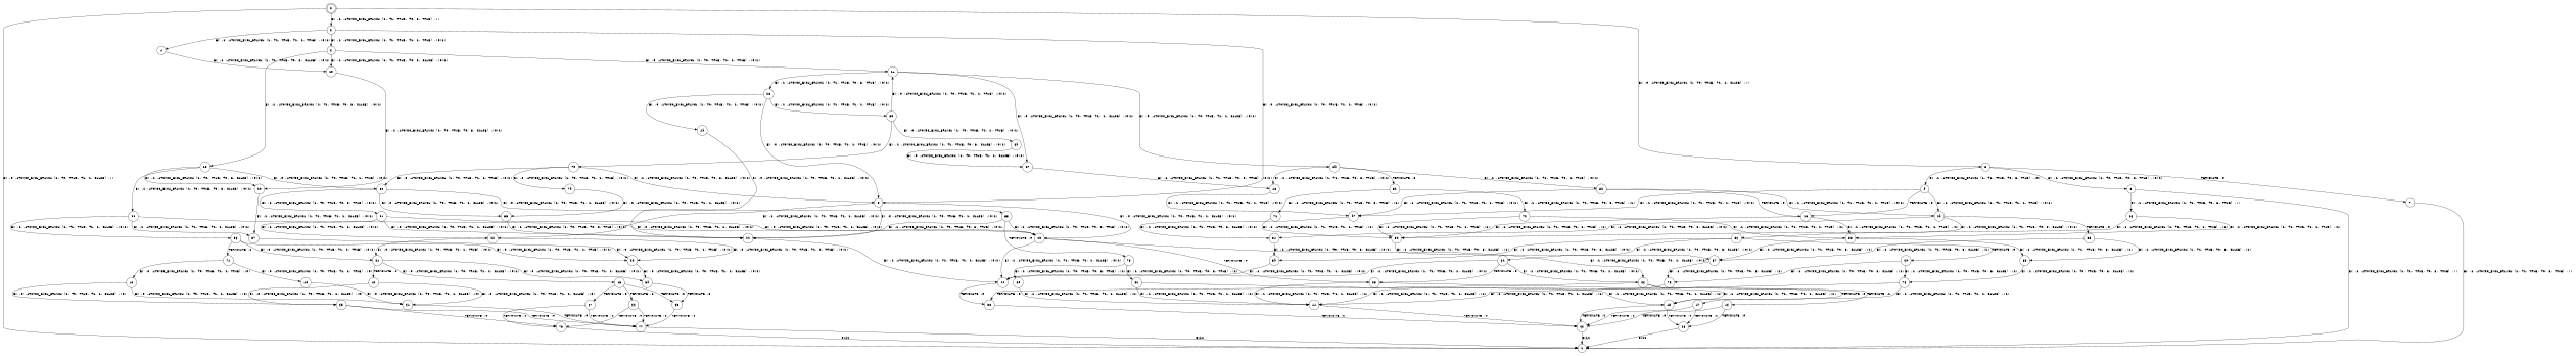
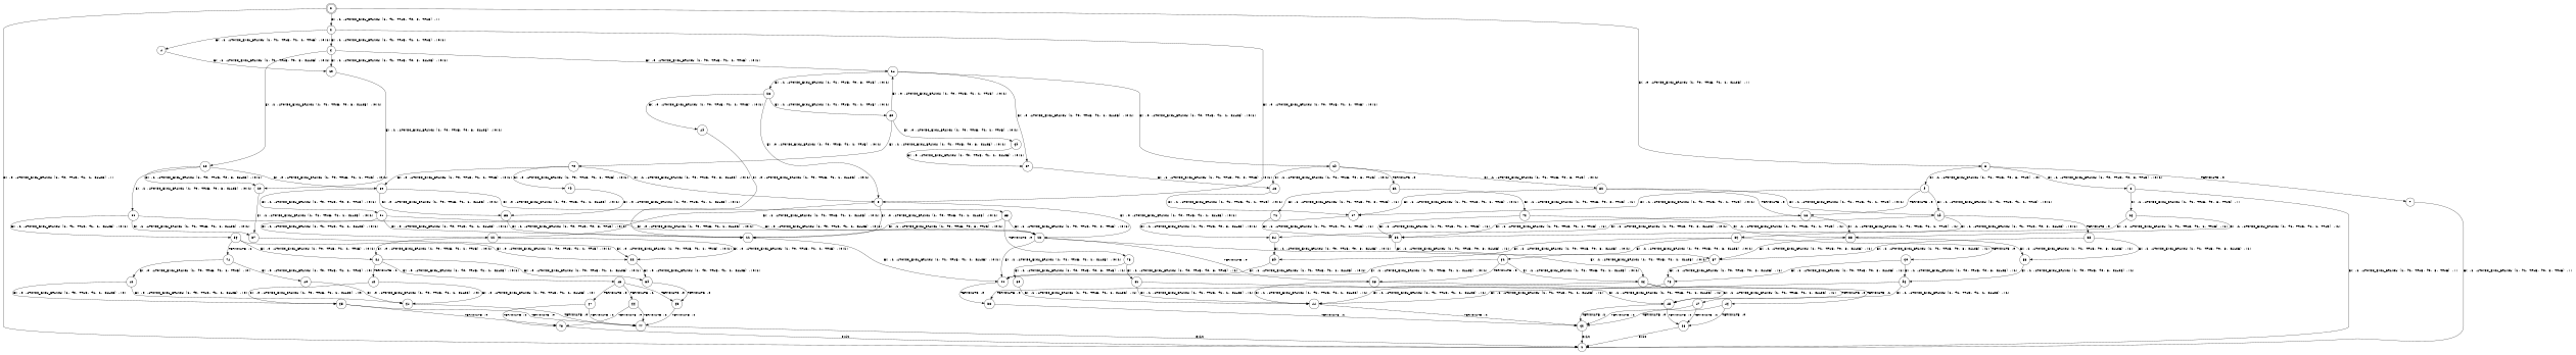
  digraph {
    fontname="DejaVu Sans Mono"
    node [fontname="DejaVu Sans Mono" shape=circle]
    edge [fontname="DejaVu Sans Mono"]
    0 [peripheries=2]
    1
    2
    3
    4
    5
    6
    7
    8
    9
    10
    11
    12
    13
    14
    15
    16
-   17 [label=97]
+   17
    18
    19
    20
    21
    22
    24
    25
    26
    27
    28
    29
    30
    31
    32
    33
    34
    35
    36
    37
    38
    39
    42
    43
    44
    45
    46
    47
    48
    49
    50
    51
    52
    53
    54
    55
    56
    57
    58
    59
    60
    61
    62
    63
    40
    64
    41
    65
    66
    67
    68
    69
    70
    71
    72
    73
    74
    75
-   76
+   76 [label=96]
    77
    78
    79
    80
    81
    0 -> 1 [label="EX !0 !ATOMIC_EXCH_BRANCH (1, +0, TRUE, +1, 1, FALSE) !::"]
    0 -> 2 [label="EX !1 !ATOMIC_EXCH_BRANCH (1, +1, TRUE, +0, 3, TRUE) !::"]
    0 -> 3 [label="EX !0 !ATOMIC_EXCH_BRANCH (1, +0, TRUE, +1, 1, FALSE) !::"]
    2 -> 4 [label="EX !1 !ATOMIC_EXCH_BRANCH (1, +1, TRUE, +1, 1, TRUE) !:0:1:"]
    2 -> 5 [label="EX !0 !ATOMIC_EXCH_BRANCH (1, +0, TRUE, +1, 1, TRUE) !:0:1:"]
    2 -> 6 [label="EX !1 !ATOMIC_EXCH_BRANCH (1, +1, TRUE, +1, 1, TRUE) !:0:1:"]
    3 -> 7 [label="TERMINATE !0"]
    3 -> 8 [label="EX !1 !ATOMIC_EXCH_BRANCH (1, +0, TRUE, +0, 3, TRUE) !:0:1:"]
    3 -> 9 [label="EX !1 !ATOMIC_EXCH_BRANCH (1, +1, TRUE, +0, 3, TRUE) !:0:"]
    4 -> 10 [label="EX !1 !ATOMIC_EXCH_BRANCH (1, +1, TRUE, +0, 3, FALSE) !:0:1:"]
    5 -> 11 [label="EX !0 !ATOMIC_EXCH_BRANCH (1, +0, TRUE, +1, 1, FALSE) !:0:1:"]
    5 -> 12 [label="EX !1 !ATOMIC_EXCH_BRANCH (1, +1, TRUE, +1, 1, FALSE) !:0:1:"]
    5 -> 13 [label="EX !0 !ATOMIC_EXCH_BRANCH (1, +0, TRUE, +1, 1, FALSE) !:0:1:"]
    6 -> 10 [label="EX !1 !ATOMIC_EXCH_BRANCH (1, +1, TRUE, +0, 3, FALSE) !:0:1:"]
    6 -> 14 [label="EX !0 !ATOMIC_EXCH_BRANCH (1, +0, TRUE, +1, 1, TRUE) !:0:1:"]
    6 -> 15 [label="EX !1 !ATOMIC_EXCH_BRANCH (1, +1, TRUE, +0, 3, FALSE) !:0:1:"]
    7 -> 1 [label="EX !1 !ATOMIC_EXCH_BRANCH (1, +1, TRUE, +0, 3, TRUE) !::"]
    8 -> 1 [label="EX !1 !ATOMIC_EXCH_BRANCH (1, +1, TRUE, +0, 3, TRUE) !::"]
    8 -> 16 [label="EX !1 !ATOMIC_EXCH_BRANCH (1, +1, TRUE, +0, 3, TRUE) !::"]
    9 -> 17 [label="EX !1 !ATOMIC_EXCH_BRANCH (1, +1, TRUE, +1, 1, TRUE) !:0:1:"]
    9 -> 18 [label="TERMINATE !0"]
    9 -> 19 [label="EX !1 !ATOMIC_EXCH_BRANCH (1, +1, TRUE, +1, 1, TRUE) !:0:1:"]
    10 -> 20 [label="EX !1 !ATOMIC_EXCH_BRANCH (1, +0, TRUE, +0, 3, FALSE) !:0:1:"]
    11 -> 21 [label="EX !1 !ATOMIC_EXCH_BRANCH (1, +1, TRUE, +1, 1, FALSE) !:0:1:"]
    12 -> 22 [label="EX !0 !ATOMIC_EXCH_BRANCH (1, +0, TRUE, +1, 1, TRUE) !:0:1:"]
    12 -> 24 [label="EX !0 !ATOMIC_EXCH_BRANCH (1, +0, TRUE, +1, 1, TRUE) !:0:1:"]
    13 -> 21 [label="EX !1 !ATOMIC_EXCH_BRANCH (1, +1, TRUE, +1, 1, FALSE) !:0:1:"]
    13 -> 25 [label="TERMINATE !0"]
    13 -> 26 [label="EX !1 !ATOMIC_EXCH_BRANCH (1, +1, TRUE, +1, 1, FALSE) !:0:1:"]
    14 -> 27 [label="EX !0 !ATOMIC_EXCH_BRANCH (1, +0, TRUE, +1, 1, FALSE) !:0:1:"]
    14 -> 28 [label="EX !1 !ATOMIC_EXCH_BRANCH (1, +1, TRUE, +0, 3, TRUE) !:0:1:"]
    14 -> 29 [label="EX !0 !ATOMIC_EXCH_BRANCH (1, +0, TRUE, +1, 1, FALSE) !:0:1:"]
    15 -> 20 [label="EX !1 !ATOMIC_EXCH_BRANCH (1, +0, TRUE, +0, 3, FALSE) !:0:1:"]
    15 -> 30 [label="EX !0 !ATOMIC_EXCH_BRANCH (1, +0, TRUE, +1, 1, TRUE) !:0:1:"]
    15 -> 31 [label="EX !1 !ATOMIC_EXCH_BRANCH (1, +0, TRUE, +0, 3, FALSE) !:0:1:"]
    16 -> 32 [label="EX !1 !ATOMIC_EXCH_BRANCH (1, +1, TRUE, +1, 1, TRUE) !:1:"]
    16 -> 33 [label="EX !1 !ATOMIC_EXCH_BRANCH (1, +1, TRUE, +1, 1, TRUE) !:1:"]
    17 -> 34 [label="EX !1 !ATOMIC_EXCH_BRANCH (1, +1, TRUE, +0, 3, FALSE) !:0:1:"]
    18 -> 32 [label="EX !1 !ATOMIC_EXCH_BRANCH (1, +1, TRUE, +1, 1, TRUE) !:1:"]
    18 -> 33 [label="EX !1 !ATOMIC_EXCH_BRANCH (1, +1, TRUE, +1, 1, TRUE) !:1:"]
    19 -> 34 [label="EX !1 !ATOMIC_EXCH_BRANCH (1, +1, TRUE, +0, 3, FALSE) !:0:1:"]
    19 -> 35 [label="TERMINATE !0"]
    19 -> 36 [label="EX !1 !ATOMIC_EXCH_BRANCH (1, +1, TRUE, +0, 3, FALSE) !:0:1:"]
    20 -> 37 [label="EX !1 !ATOMIC_EXCH_BRANCH (1, +1, TRUE, +1, 1, FALSE) !:0:1:"]
    21 -> 38 [label="TERMINATE !0"]
    22 -> 39 [label="EX !0 !ATOMIC_EXCH_BRANCH (1, +0, TRUE, +1, 1, FALSE) !:0:1:"]
    24 -> 39 [label="EX !0 !ATOMIC_EXCH_BRANCH (1, +0, TRUE, +1, 1, FALSE) !:0:1:"]
    24 -> 42 [label="TERMINATE !1"]
    24 -> 43 [label="EX !0 !ATOMIC_EXCH_BRANCH (1, +0, TRUE, +1, 1, FALSE) !:0:1:"]
    25 -> 44 [label="EX !1 !ATOMIC_EXCH_BRANCH (1, +1, TRUE, +1, 1, FALSE) !:1:"]
    25 -> 45 [label="EX !1 !ATOMIC_EXCH_BRANCH (1, +1, TRUE, +1, 1, FALSE) !:1:"]
    26 -> 38 [label="TERMINATE !0"]
    26 -> 46 [label="TERMINATE !1"]
    26 -> 47 [label="TERMINATE !0"]
    27 -> 48 [label="EX !1 !ATOMIC_EXCH_BRANCH (1, +1, TRUE, +0, 3, TRUE) !:0:1:"]
    28 -> 5 [label="EX !0 !ATOMIC_EXCH_BRANCH (1, +0, TRUE, +1, 1, TRUE) !:0:1:"]
    28 -> 49 [label="EX !0 !ATOMIC_EXCH_BRANCH (1, +0, TRUE, +1, 1, TRUE) !:0:1:"]
    28 -> 50 [label="EX !1 !ATOMIC_EXCH_BRANCH (1, +1, TRUE, +1, 1, TRUE) !:0:1:"]
    29 -> 48 [label="EX !1 !ATOMIC_EXCH_BRANCH (1, +1, TRUE, +0, 3, TRUE) !:0:1:"]
    29 -> 51 [label="TERMINATE !0"]
    29 -> 52 [label="EX !1 !ATOMIC_EXCH_BRANCH (1, +1, TRUE, +0, 3, TRUE) !:0:1:"]
    30 -> 53 [label="EX !0 !ATOMIC_EXCH_BRANCH (1, +0, TRUE, +1, 1, FALSE) !:0:1:"]
    30 -> 54 [label="EX !1 !ATOMIC_EXCH_BRANCH (1, +0, TRUE, +0, 3, TRUE) !:0:1:"]
    30 -> 55 [label="EX !0 !ATOMIC_EXCH_BRANCH (1, +0, TRUE, +1, 1, FALSE) !:0:1:"]
    31 -> 13 [label="EX !0 !ATOMIC_EXCH_BRANCH (1, +0, TRUE, +1, 1, FALSE) !:0:1:"]
    31 -> 37 [label="EX !1 !ATOMIC_EXCH_BRANCH (1, +1, TRUE, +1, 1, FALSE) !:0:1:"]
    31 -> 56 [label="EX !1 !ATOMIC_EXCH_BRANCH (1, +1, TRUE, +1, 1, FALSE) !:0:1:"]
    32 -> 57 [label="EX !1 !ATOMIC_EXCH_BRANCH (1, +1, TRUE, +0, 3, FALSE) !:1:"]
    33 -> 57 [label="EX !1 !ATOMIC_EXCH_BRANCH (1, +1, TRUE, +0, 3, FALSE) !:1:"]
    33 -> 58 [label="EX !1 !ATOMIC_EXCH_BRANCH (1, +1, TRUE, +0, 3, FALSE) !:1:"]
    34 -> 59 [label="EX !1 !ATOMIC_EXCH_BRANCH (1, +0, TRUE, +0, 3, FALSE) !:0:1:"]
    35 -> 57 [label="EX !1 !ATOMIC_EXCH_BRANCH (1, +1, TRUE, +0, 3, FALSE) !:1:"]
    35 -> 58 [label="EX !1 !ATOMIC_EXCH_BRANCH (1, +1, TRUE, +0, 3, FALSE) !:1:"]
    36 -> 59 [label="EX !1 !ATOMIC_EXCH_BRANCH (1, +0, TRUE, +0, 3, FALSE) !:0:1:"]
    36 -> 60 [label="TERMINATE !0"]
    36 -> 61 [label="EX !1 !ATOMIC_EXCH_BRANCH (1, +0, TRUE, +0, 3, FALSE) !:0:1:"]
    37 -> 22 [label="EX !0 !ATOMIC_EXCH_BRANCH (1, +0, TRUE, +1, 1, TRUE) !:0:1:"]
    38 -> 62 [label="TERMINATE !1"]
    39 -> 63 [label="TERMINATE !0"]
    42 -> 64 [label="EX !0 !ATOMIC_EXCH_BRANCH (1, +0, TRUE, +1, 1, FALSE) !:0:"]
    42 -> 65 [label="EX !0 !ATOMIC_EXCH_BRANCH (1, +0, TRUE, +1, 1, FALSE) !:0:"]
    43 -> 63 [label="TERMINATE !0"]
    43 -> 66 [label="TERMINATE !1"]
    43 -> 67 [label="TERMINATE !0"]
    44 -> 62 [label="TERMINATE !1"]
    45 -> 62 [label="TERMINATE !1"]
    45 -> 68 [label="TERMINATE !1"]
    46 -> 62 [label="TERMINATE !0"]
    46 -> 68 [label="TERMINATE !0"]
    47 -> 62 [label="TERMINATE !1"]
    47 -> 68 [label="TERMINATE !1"]
    48 -> 17 [label="EX !1 !ATOMIC_EXCH_BRANCH (1, +1, TRUE, +1, 1, TRUE) !:0:1:"]
    49 -> 11 [label="EX !0 !ATOMIC_EXCH_BRANCH (1, +0, TRUE, +1, 1, FALSE) !:0:1:"]
    50 -> 14 [label="EX !0 !ATOMIC_EXCH_BRANCH (1, +0, TRUE, +1, 1, TRUE) !:0:1:"]
    50 -> 69 [label="EX !0 !ATOMIC_EXCH_BRANCH (1, +0, TRUE, +1, 1, TRUE) !:0:1:"]
    50 -> 70 [label="EX !1 !ATOMIC_EXCH_BRANCH (1, +1, TRUE, +0, 3, FALSE) !:0:1:"]
    51 -> 71 [label="EX !1 !ATOMIC_EXCH_BRANCH (1, +1, TRUE, +0, 3, TRUE) !:1:"]
    51 -> 72 [label="EX !1 !ATOMIC_EXCH_BRANCH (1, +1, TRUE, +0, 3, TRUE) !:1:"]
    52 -> 17 [label="EX !1 !ATOMIC_EXCH_BRANCH (1, +1, TRUE, +1, 1, TRUE) !:0:1:"]
    52 -> 18 [label="TERMINATE !0"]
    52 -> 19 [label="EX !1 !ATOMIC_EXCH_BRANCH (1, +1, TRUE, +1, 1, TRUE) !:0:1:"]
    53 -> 11 [label="EX !1 !ATOMIC_EXCH_BRANCH (1, +0, TRUE, +0, 3, TRUE) !:0:1:"]
    54 -> 11 [label="EX !0 !ATOMIC_EXCH_BRANCH (1, +0, TRUE, +1, 1, FALSE) !:0:1:"]
    54 -> 12 [label="EX !1 !ATOMIC_EXCH_BRANCH (1, +1, TRUE, +1, 1, FALSE) !:0:1:"]
    54 -> 13 [label="EX !0 !ATOMIC_EXCH_BRANCH (1, +0, TRUE, +1, 1, FALSE) !:0:1:"]
    55 -> 11 [label="EX !1 !ATOMIC_EXCH_BRANCH (1, +0, TRUE, +0, 3, TRUE) !:0:1:"]
    55 -> 13 [label="EX !1 !ATOMIC_EXCH_BRANCH (1, +0, TRUE, +0, 3, TRUE) !:0:1:"]
    55 -> 73 [label="TERMINATE !0"]
    56 -> 22 [label="EX !0 !ATOMIC_EXCH_BRANCH (1, +0, TRUE, +1, 1, TRUE) !:0:1:"]
    56 -> 24 [label="EX !0 !ATOMIC_EXCH_BRANCH (1, +0, TRUE, +1, 1, TRUE) !:0:1:"]
    56 -> 74 [label="TERMINATE !1"]
    57 -> 75 [label="EX !1 !ATOMIC_EXCH_BRANCH (1, +0, TRUE, +0, 3, FALSE) !:1:"]
    58 -> 76 [label="EX !1 !ATOMIC_EXCH_BRANCH (1, +0, TRUE, +0, 3, FALSE) !:1:"]
    59 -> 21 [label="EX !1 !ATOMIC_EXCH_BRANCH (1, +1, TRUE, +1, 1, FALSE) !:0:1:"]
    60 -> 75 [label="EX !1 !ATOMIC_EXCH_BRANCH (1, +0, TRUE, +0, 3, FALSE) !:1:"]
    60 -> 76 [label="EX !1 !ATOMIC_EXCH_BRANCH (1, +0, TRUE, +0, 3, FALSE) !:1:"]
    61 -> 21 [label="EX !1 !ATOMIC_EXCH_BRANCH (1, +1, TRUE, +1, 1, FALSE) !:0:1:"]
    61 -> 25 [label="TERMINATE !0"]
    61 -> 26 [label="EX !1 !ATOMIC_EXCH_BRANCH (1, +1, TRUE, +1, 1, FALSE) !:0:1:"]
    62 -> 1 [label=exit]
    63 -> 77 [label="TERMINATE !1"]
    40 -> 64 [label="EX !0 !ATOMIC_EXCH_BRANCH (1, +0, TRUE, +1, 1, FALSE) !:0:"]
    64 -> 77 [label="TERMINATE !0"]
    41 -> 64 [label="EX !0 !ATOMIC_EXCH_BRANCH (1, +0, TRUE, +1, 1, FALSE) !:0:"]
    41 -> 65 [label="EX !0 !ATOMIC_EXCH_BRANCH (1, +0, TRUE, +1, 1, FALSE) !:0:"]
    65 -> 77 [label="TERMINATE !0"]
    65 -> 78 [label="TERMINATE !0"]
    66 -> 77 [label="TERMINATE !2"]
    66 -> 78 [label="TERMINATE !0"]
    67 -> 77 [label="TERMINATE !1"]
    67 -> 78 [label="TERMINATE !1"]
    68 -> 1 [label=exit]
    69 -> 27 [label="EX !0 !ATOMIC_EXCH_BRANCH (1, +0, TRUE, +1, 1, FALSE) !:0:1:"]
    70 -> 5 [label="EX !1 !ATOMIC_EXCH_BRANCH (1, +0, TRUE, +0, 3, FALSE) !:0:1:"]
    70 -> 30 [label="EX !0 !ATOMIC_EXCH_BRANCH (1, +0, TRUE, +1, 1, TRUE) !:0:1:"]
    70 -> 79 [label="EX !0 !ATOMIC_EXCH_BRANCH (1, +0, TRUE, +1, 1, TRUE) !:0:1:"]
    71 -> 32 [label="EX !1 !ATOMIC_EXCH_BRANCH (1, +1, TRUE, +1, 1, TRUE) !:1:"]
    72 -> 32 [label="EX !1 !ATOMIC_EXCH_BRANCH (1, +1, TRUE, +1, 1, TRUE) !:1:"]
    72 -> 33 [label="EX !1 !ATOMIC_EXCH_BRANCH (1, +1, TRUE, +1, 1, TRUE) !:1:"]
    73 -> 80 [label="EX !1 !ATOMIC_EXCH_BRANCH (1, +0, TRUE, +0, 3, TRUE) !:1:"]
    73 -> 81 [label="EX !1 !ATOMIC_EXCH_BRANCH (1, +0, TRUE, +0, 3, TRUE) !:1:"]
    74 -> 40 [label="EX !0 !ATOMIC_EXCH_BRANCH (1, +0, TRUE, +1, 1, TRUE) !:0:"]
    74 -> 41 [label="EX !0 !ATOMIC_EXCH_BRANCH (1, +0, TRUE, +1, 1, TRUE) !:0:"]
    75 -> 44 [label="EX !1 !ATOMIC_EXCH_BRANCH (1, +1, TRUE, +1, 1, FALSE) !:1:"]
    76 -> 44 [label="EX !1 !ATOMIC_EXCH_BRANCH (1, +1, TRUE, +1, 1, FALSE) !:1:"]
    76 -> 45 [label="EX !1 !ATOMIC_EXCH_BRANCH (1, +1, TRUE, +1, 1, FALSE) !:1:"]
    77 -> 1 [label=exit]
    78 -> 1 [label=exit]
    79 -> 53 [label="EX !0 !ATOMIC_EXCH_BRANCH (1, +0, TRUE, +1, 1, FALSE) !:0:1:"]
    80 -> 44 [label="EX !1 !ATOMIC_EXCH_BRANCH (1, +1, TRUE, +1, 1, FALSE) !:1:"]
    81 -> 44 [label="EX !1 !ATOMIC_EXCH_BRANCH (1, +1, TRUE, +1, 1, FALSE) !:1:"]
    81 -> 45 [label="EX !1 !ATOMIC_EXCH_BRANCH (1, +1, TRUE, +1, 1, FALSE) !:1:"]
  }
